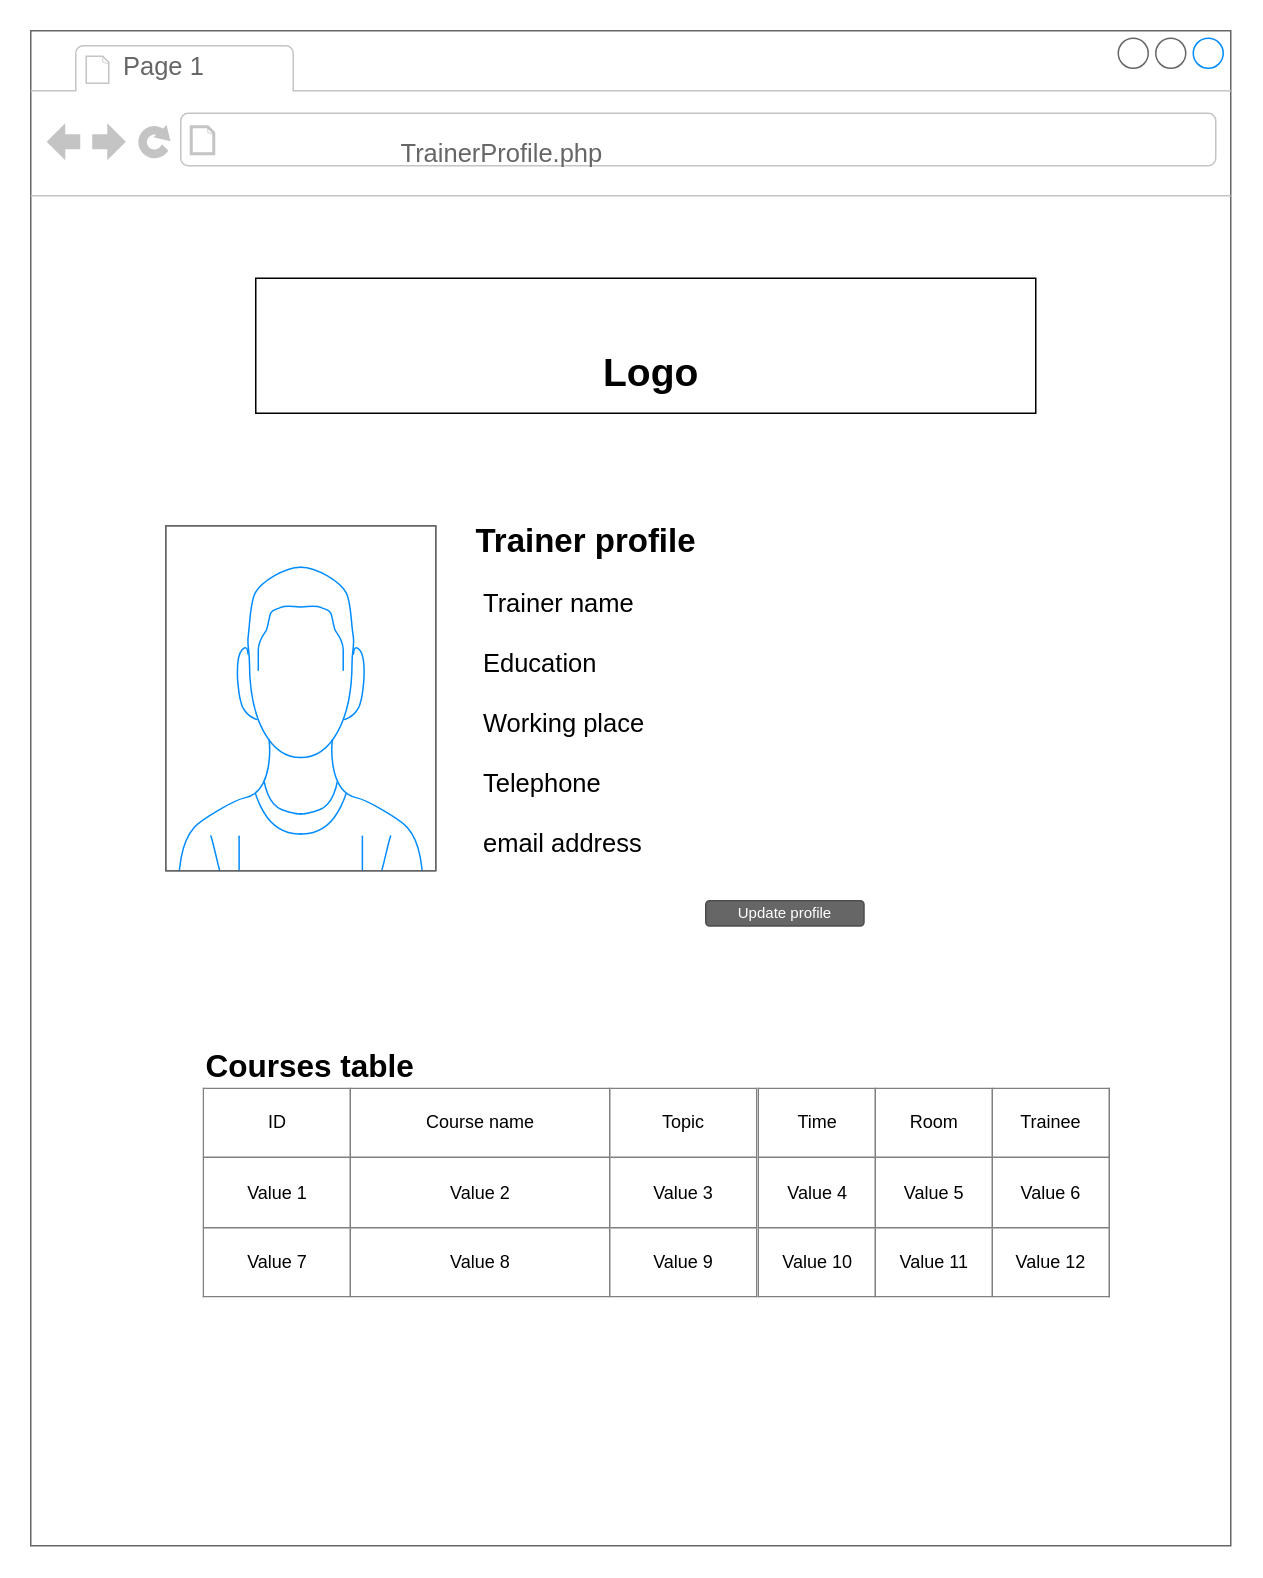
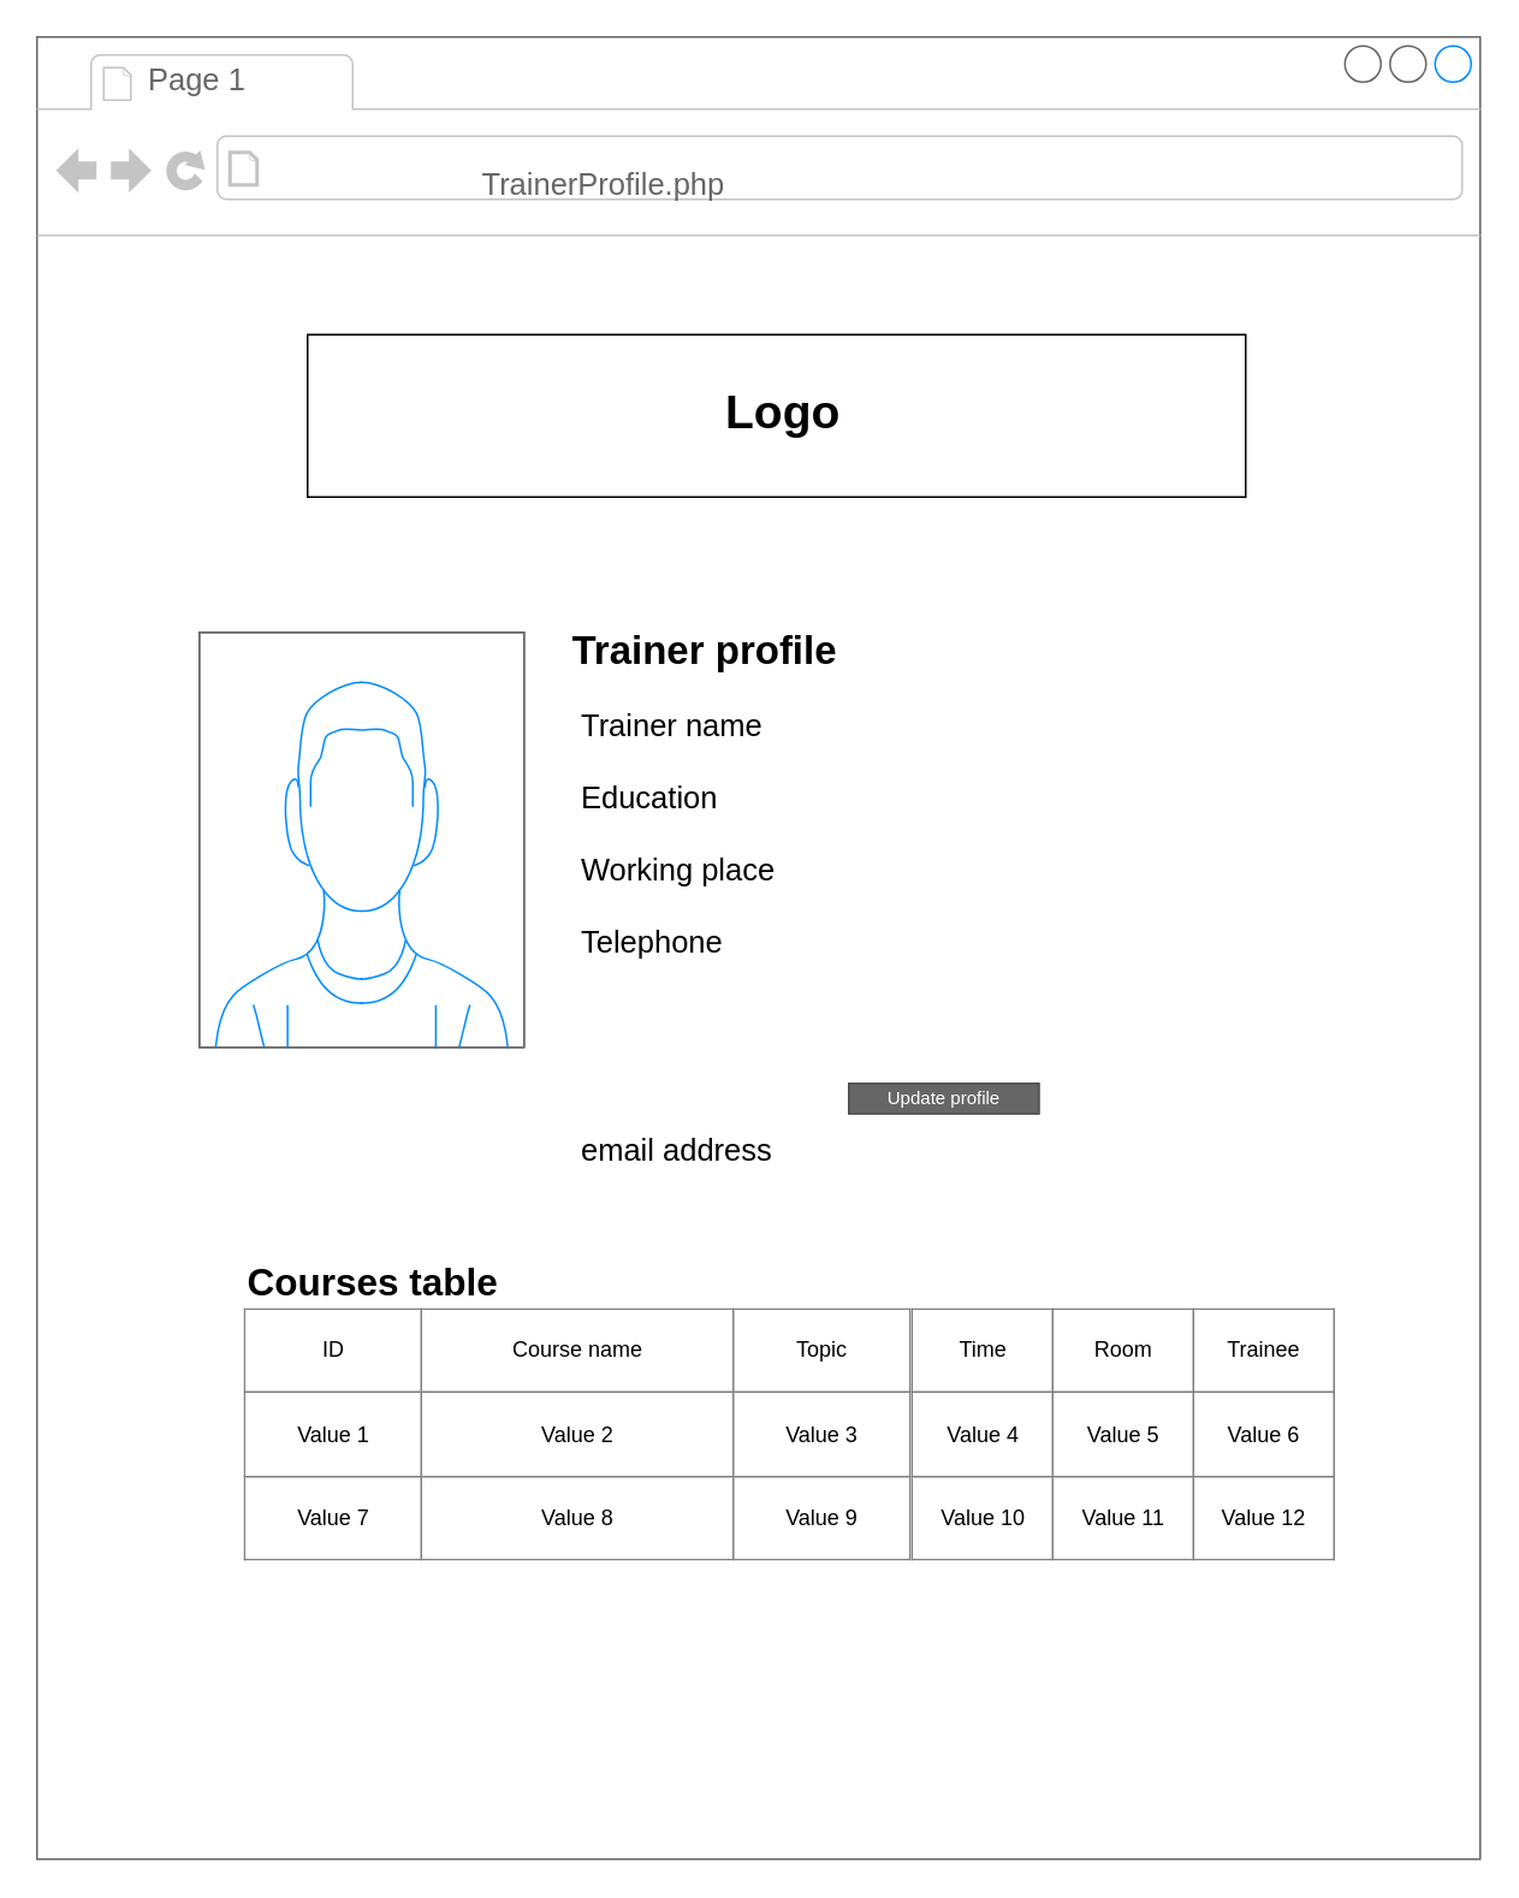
  <mxCell id="0" />
  <mxCell id="1" parent="0" />
  <mxCell id="2" value="" style="strokeWidth=1;shadow=0;dashed=0;align=center;html=1;shape=mxgraph.mockup.containers.browserWindow;rSize=0;fillColor=#ffffff;strokeColor=#666666;strokeColor2=#008cff;strokeColor3=#c4c4c4;mainText=,;recursiveResize=0;" vertex="1" parent="1"><mxGeometry x="20" y="20" width="800" height="1010" as="geometry" /></mxCell>
  <mxCell id="3" value="Page 1" style="strokeWidth=1;shadow=0;dashed=0;align=center;html=1;shape=mxgraph.mockup.containers.anchor;fontSize=17;fontColor=#666666;align=left;" vertex="1" parent="2"><mxGeometry x="60" y="12" width="110" height="26" as="geometry" /></mxCell>
  <mxCell id="4" value="TrainerProfile.php" style="strokeWidth=1;shadow=0;dashed=0;align=center;html=1;shape=mxgraph.mockup.containers.anchor;rSize=0;fontSize=17;fontColor=#666666;align=left;" vertex="1" parent="2"><mxGeometry x="245" y="70" width="250" height="26" as="geometry" /></mxCell>
  <mxCell id="5" value="" style="verticalLabelPosition=bottom;shadow=0;dashed=0;align=center;html=1;verticalAlign=top;strokeWidth=1;shape=mxgraph.mockup.containers.userMale;strokeColor=#666666;strokeColor2=#008cff;fillColor=#ffffff;" vertex="1" parent="2"><mxGeometry x="90" y="330" width="180" height="230" as="geometry" /></mxCell>
  <mxCell id="6" value="&lt;font style=&quot;font-size: 17px&quot;&gt;Trainer name&amp;nbsp;&lt;/font&gt;" style="text;html=1;resizable=0;points=[];autosize=1;align=left;verticalAlign=top;spacingTop=-4;" vertex="1" parent="2"><mxGeometry x="300" y="370" width="120" height="20" as="geometry" /></mxCell>
  <mxCell id="7" value="&lt;font style=&quot;font-size: 17px&quot;&gt;Education&lt;/font&gt;" style="text;html=1;resizable=0;points=[];autosize=1;align=left;verticalAlign=top;spacingTop=-4;" vertex="1" parent="2"><mxGeometry x="300" y="410" width="90" height="20" as="geometry" /></mxCell>
  <mxCell id="8" value="&lt;font style=&quot;font-size: 17px&quot;&gt;Working place&amp;nbsp;&lt;/font&gt;" style="text;html=1;resizable=0;points=[];autosize=1;align=left;verticalAlign=top;spacingTop=-4;" vertex="1" parent="2"><mxGeometry x="300" y="450" width="130" height="20" as="geometry" /></mxCell>
  <mxCell id="9" value="&lt;font style=&quot;font-size: 17px&quot;&gt;Telephone&lt;/font&gt;" style="text;html=1;resizable=0;points=[];autosize=1;align=left;verticalAlign=top;spacingTop=-4;" vertex="1" parent="2"><mxGeometry x="300" y="490" width="90" height="20" as="geometry" /></mxCell>
- <mxCell id="10" value="&lt;span&gt;&lt;font style=&quot;font-size: 17px&quot;&gt;email address&lt;/font&gt;&lt;/span&gt;" style="text;html=1;resizable=0;points=[];autosize=1;align=left;verticalAlign=top;spacingTop=-4;" vertex="1" parent="2"><mxGeometry x="300" y="530" width="120" height="20" as="geometry" /></mxCell>
+ <mxCell id="10" value="&lt;span&gt;&lt;font style=&quot;font-size: 17px&quot;&gt;email address&lt;/font&gt;&lt;/span&gt;" style="text;html=1;resizable=0;points=[];autosize=1;align=left;verticalAlign=top;spacingTop=-4;" vertex="1" parent="2"><mxGeometry x="300" y="605" width="120" height="20" as="geometry" /></mxCell>
  <mxCell id="11" value="&lt;font style=&quot;font-size: 22px&quot;&gt;&lt;b&gt;Trainer profile&lt;/b&gt;&lt;/font&gt;" style="text;html=1;resizable=0;points=[];autosize=1;align=left;verticalAlign=top;spacingTop=-4;" vertex="1" parent="2"><mxGeometry x="295" y="325" width="160" height="20" as="geometry" /></mxCell>
- <mxCell id="12" value="Update profile" style="rounded=1;html=1;shadow=0;dashed=0;whiteSpace=wrap;fontSize=10;fillColor=#666666;align=center;strokeColor=#4D4D4D;fontColor=#ffffff;" vertex="1" parent="2"><mxGeometry x="450" y="580" width="105.5" height="16.88" as="geometry" /></mxCell>
+ <mxCell id="12" value="Update profile" style="html=1;shadow=0;dashed=0;whiteSpace=wrap;fontSize=10;fillColor=#666666;align=center;strokeColor=#4D4D4D;fontColor=#ffffff;rounded=0;" vertex="1" parent="2"><mxGeometry x="450" y="580" width="105.5" height="16.88" as="geometry" /></mxCell>
  <mxCell id="13" value="&lt;table border=&quot;1&quot; width=&quot;100%&quot; style=&quot;width: 100% ; height: 100% ; border-collapse: collapse&quot;&gt;&lt;tbody&gt;&lt;tr&gt;&lt;td align=&quot;center&quot;&gt;ID&lt;/td&gt;&lt;td align=&quot;center&quot;&gt;Course name&lt;/td&gt;&lt;td align=&quot;center&quot;&gt;Topic&lt;/td&gt;&lt;/tr&gt;&lt;tr&gt;&lt;td align=&quot;center&quot;&gt;Value 1&lt;/td&gt;&lt;td align=&quot;center&quot;&gt;Value 2&lt;/td&gt;&lt;td align=&quot;center&quot;&gt;Value 3&lt;/td&gt;&lt;/tr&gt;&lt;tr&gt;&lt;td align=&quot;center&quot;&gt;Value 7&lt;/td&gt;&lt;td align=&quot;center&quot;&gt;Value 8&lt;/td&gt;&lt;td align=&quot;center&quot;&gt;Value 9&lt;/td&gt;&lt;/tr&gt;&lt;/tbody&gt;&lt;/table&gt;" style="text;html=1;strokeColor=none;fillColor=none;overflow=fill;" vertex="1" parent="2"><mxGeometry x="115" y="705" width="370" height="140" as="geometry" /></mxCell>
  <mxCell id="14" value="&lt;table border=&quot;1&quot; width=&quot;100%&quot; style=&quot;width: 100% ; height: 100% ; border-collapse: collapse&quot;&gt;&lt;tbody&gt;&lt;tr&gt;&lt;td align=&quot;center&quot;&gt;Time&lt;/td&gt;&lt;td align=&quot;center&quot;&gt;Room&lt;/td&gt;&lt;td align=&quot;center&quot;&gt;Trainee&lt;/td&gt;&lt;/tr&gt;&lt;tr&gt;&lt;td align=&quot;center&quot;&gt;Value 4&lt;/td&gt;&lt;td align=&quot;center&quot;&gt;Value 5&lt;/td&gt;&lt;td align=&quot;center&quot;&gt;Value 6&lt;/td&gt;&lt;/tr&gt;&lt;tr&gt;&lt;td align=&quot;center&quot;&gt;Value 10&lt;/td&gt;&lt;td align=&quot;center&quot;&gt;Value 11&lt;/td&gt;&lt;td align=&quot;center&quot;&gt;Value 12&lt;/td&gt;&lt;/tr&gt;&lt;/tbody&gt;&lt;/table&gt;" style="text;html=1;strokeColor=none;fillColor=none;overflow=fill;" vertex="1" parent="2"><mxGeometry x="485" y="705" width="235" height="140" as="geometry" /></mxCell>
  <mxCell id="15" value="&lt;font style=&quot;font-size: 21px&quot;&gt;&lt;b&gt;Courses table&lt;/b&gt;&lt;/font&gt;" style="text;html=1;resizable=0;points=[];autosize=1;align=left;verticalAlign=top;spacingTop=-4;" vertex="1" parent="2"><mxGeometry x="115" y="675" width="150" height="20" as="geometry" /></mxCell>
  <mxCell id="16" value="" style="rounded=0;whiteSpace=wrap;html=1;" vertex="1" parent="1"><mxGeometry x="170" y="185" width="520" height="90" as="geometry" /></mxCell>
- <mxCell id="17" value="&lt;font style=&quot;font-size: 26px&quot;&gt;&lt;b&gt;Logo&lt;/b&gt;&lt;/font&gt;" style="text;html=1;resizable=0;points=[];autosize=1;align=left;verticalAlign=top;spacingTop=-4;" vertex="1" parent="1"><mxGeometry x="400" y="230" width="80" height="20" as="geometry" /></mxCell>
+ <mxCell id="17" value="&lt;font style=&quot;font-size: 26px&quot;&gt;&lt;b&gt;Logo&lt;/b&gt;&lt;/font&gt;" style="text;html=1;resizable=0;points=[];autosize=1;align=left;verticalAlign=top;spacingTop=-4;" vertex="1" parent="1"><mxGeometry x="400" y="210" width="80" height="20" as="geometry" /></mxCell>
